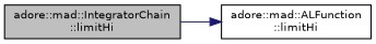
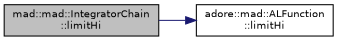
  digraph {
    rankdir=LR
    node [color=black fontname=Helvetica fontsize=10 shape=record style=filled]
-   n1 [fillcolor=grey75 fontcolor=black height=0.2 label="adore::mad::IntegratorChain\l::limitHi" width=0.4]
+   n1 [fillcolor=grey75 fontcolor=black height=0.2 label="mad::mad::IntegratorChain\l::limitHi" width=0.4]
    n2 [fillcolor=white height=0.2 label="adore::mad::ALFunction\l::limitHi" width=0.4]
    n1 -> n2 [color=midnightblue fontname=Helvetica fontsize=10 labelfontname=Helvetica labelfontsize=10 style=solid]
  }
